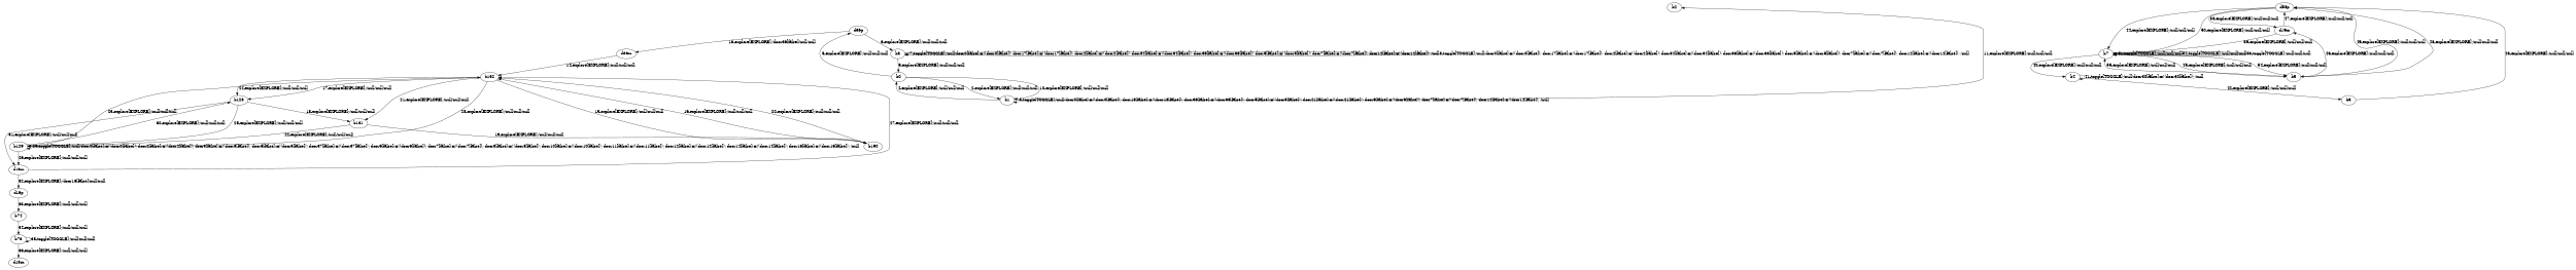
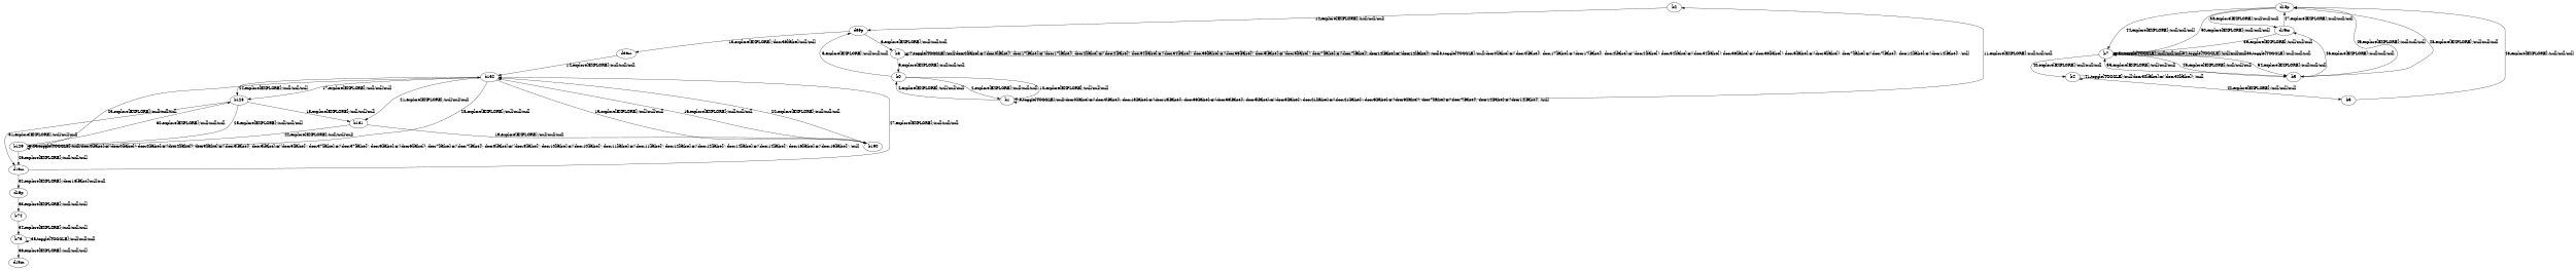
  digraph {
    b2
    d36p
    b0
    b1
    b3
    d36m
    b132
    n8 [label=b190]
    b128
    b131
    b129
    d16m
    d16p
    b74
    b73
    d18m
-   d18p [label=d58p]
+   d18p
    d19m
    b7
    b5
    b4
    b6
+   b2 -> d36p [label="12-explore[EXPLORE];/null/null/null"]
    d36p -> b3 [label="6-explore[EXPLORE];/null/null/null"]
    d36p -> d36m [label="13-explore[EXPLORE];/door36[false]/null/null"]
    b0 -> d36p [label="5-explore[EXPLORE];/null/null/null"]
    b0 -> b1 [label="2-explore[EXPLORE];/null/null/null"]
    b0 -> b1 [label="10-explore[EXPLORE];/null/null/null"]
    b1 -> b2 [label="11-explore[EXPLORE];/null/null/null"]
    b1 -> b0 [label="4-explore[EXPLORE];/null/null/null"]
    b1 -> b1 [label="3-toggle[TOGGLE];/null/door0[false]:=!(door0[false]); door18[false]:=!(door18[false]); door36[false]:=!(door36[false]); door5[false]:=!(door5[false]); door21[false]:=!(door21[false]); door6[false]:=!(door6[false]); door7[false]:=!(door7[false]); door12[false]:=!(door12[false]); /null"]
    b3 -> b0 [label="9-explore[EXPLORE];/null/null/null"]
    b3 -> b3 [label="7-toggle[TOGGLE];/null/door0[false]:=!(door0[false]); door17[false]:=!(door17[false]); door2[false]:=!(door2[false]); door34[false]:=!(door34[false]); door36[false]:=!(door36[false]); door5[false]:=!(door5[false]); door7[false]:=!(door7[false]); door12[false]:=!(door12[false]); /null"]
    b3 -> b3 [label="8-toggle[TOGGLE];/null/door0[false]:=!(door0[false]); door17[false]:=!(door17[false]); door2[false]:=!(door2[false]); door34[false]:=!(door34[false]); door36[false]:=!(door36[false]); door5[false]:=!(door5[false]); door7[false]:=!(door7[false]); door12[false]:=!(door12[false]); /null"]
    d36m -> b132 [label="14-explore[EXPLORE];/null/null/null"]
    b132 -> n8 [label="15-explore[EXPLORE];/null/null/null"]
    b132 -> b128 [label="17-explore[EXPLORE];/null/null/null"]
    b132 -> b128 [label="24-explore[EXPLORE];/null/null/null"]
    b132 -> b131 [label="21-explore[EXPLORE];/null/null/null"]
    b132 -> b129 [label="28-explore[EXPLORE];/null/null/null"]
    n8 -> b132 [label="16-explore[EXPLORE];/null/null/null"]
    n8 -> b132 [label="20-explore[EXPLORE];/null/null/null"]
    b128 -> b131 [label="18-explore[EXPLORE];/null/null/null"]
    b128 -> b129 [label="25-explore[EXPLORE];/null/null/null"]
    b128 -> d16m [label="31-explore[EXPLORE];/null/null/null"]
    b131 -> n8 [label="19-explore[EXPLORE];/null/null/null"]
    b131 -> b129 [label="22-explore[EXPLORE];/null/null/null"]
    b129 -> b132 [label="23-explore[EXPLORE];/null/null/null"]
    b129 -> b128 [label="30-explore[EXPLORE];/null/null/null"]
    b129 -> b129 [label="29-toggle[TOGGLE];/null/door0[false]:=!(door0[false]); door2[false]:=!(door2[false]); door3[false]:=!(door3[false]); door5[false]:=!(door5[false]); door37[false]:=!(door37[false]); door6[false]:=!(door6[false]); door7[false]:=!(door7[false]); door8[false]:=!(door8[false]); door10[false]:=!(door10[false]); door11[false]:=!(door11[false]); door12[false]:=!(door12[false]); door14[false]:=!(door14[false]); door16[false]:=!(door16[false]); /null"]
    b129 -> d16m [label="26-explore[EXPLORE];/null/null/null"]
    d16m -> b132 [label="27-explore[EXPLORE];/null/null/null"]
    d16m -> d16p [label="32-explore[EXPLORE];/door16[false]/null/null"]
    d16p -> b74 [label="33-explore[EXPLORE];/null/null/null"]
    b74 -> b73 [label="34-explore[EXPLORE];/null/null/null"]
    b73 -> b73 [label="35-toggle[TOGGLE];/null/null/null"]
    b73 -> d18m [label="36-explore[EXPLORE];/null/null/null"]
    d18p -> d19m [label="38-explore[EXPLORE];/null/null/null"]
    d18p -> b7 [label="44-explore[EXPLORE];/null/null/null"]
    d18p -> b7 [label="50-explore[EXPLORE];/null/null/null"]
    d18p -> b5 [label="48-explore[EXPLORE];/null/null/null"]
    d19m -> d18p [label="47-explore[EXPLORE];/null/null/null"]
    d19m -> b7 [label="39-explore[EXPLORE];/null/null/null"]
    b7 -> b7 [label="51-toggle[TOGGLE];/null/null/null"]
    b7 -> b7 [label="52-toggle[TOGGLE];/null/null/null"]
    b7 -> b7 [label="53-toggle[TOGGLE];/null/null/null"]
    b7 -> b5 [label="45-explore[EXPLORE];/null/null/null"]
    b7 -> b5 [label="54-explore[EXPLORE];/null/null/null"]
    b7 -> b4 [label="40-explore[EXPLORE];/null/null/null"]
    b5 -> d18p [label="49-explore[EXPLORE];/null/null/null"]
    b5 -> d19m [label="46-explore[EXPLORE];/null/null/null"]
    b5 -> b7 [label="55-explore[EXPLORE];/null/null/null"]
    b4 -> b4 [label="41-toggle[TOGGLE];/null/door30[false]:=!(door30[false]); /null"]
    b4 -> b6 [label="42-explore[EXPLORE];/null/null/null"]
    b6 -> d18p [label="43-explore[EXPLORE];/null/null/null"]
  }
